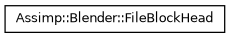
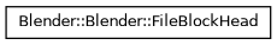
  digraph {
    rankdir=LR
-   n1 [color=black fillcolor=white fontname=Helvetica fontsize=10 height=0.2 label="Assimp::Blender::FileBlockHead" shape=record style=filled width=0.4]
+   n1 [color=black fillcolor=white fontname=Helvetica fontsize=10 height=0.2 label="Blender::Blender::FileBlockHead" shape=record style=filled width=0.4]
  }
